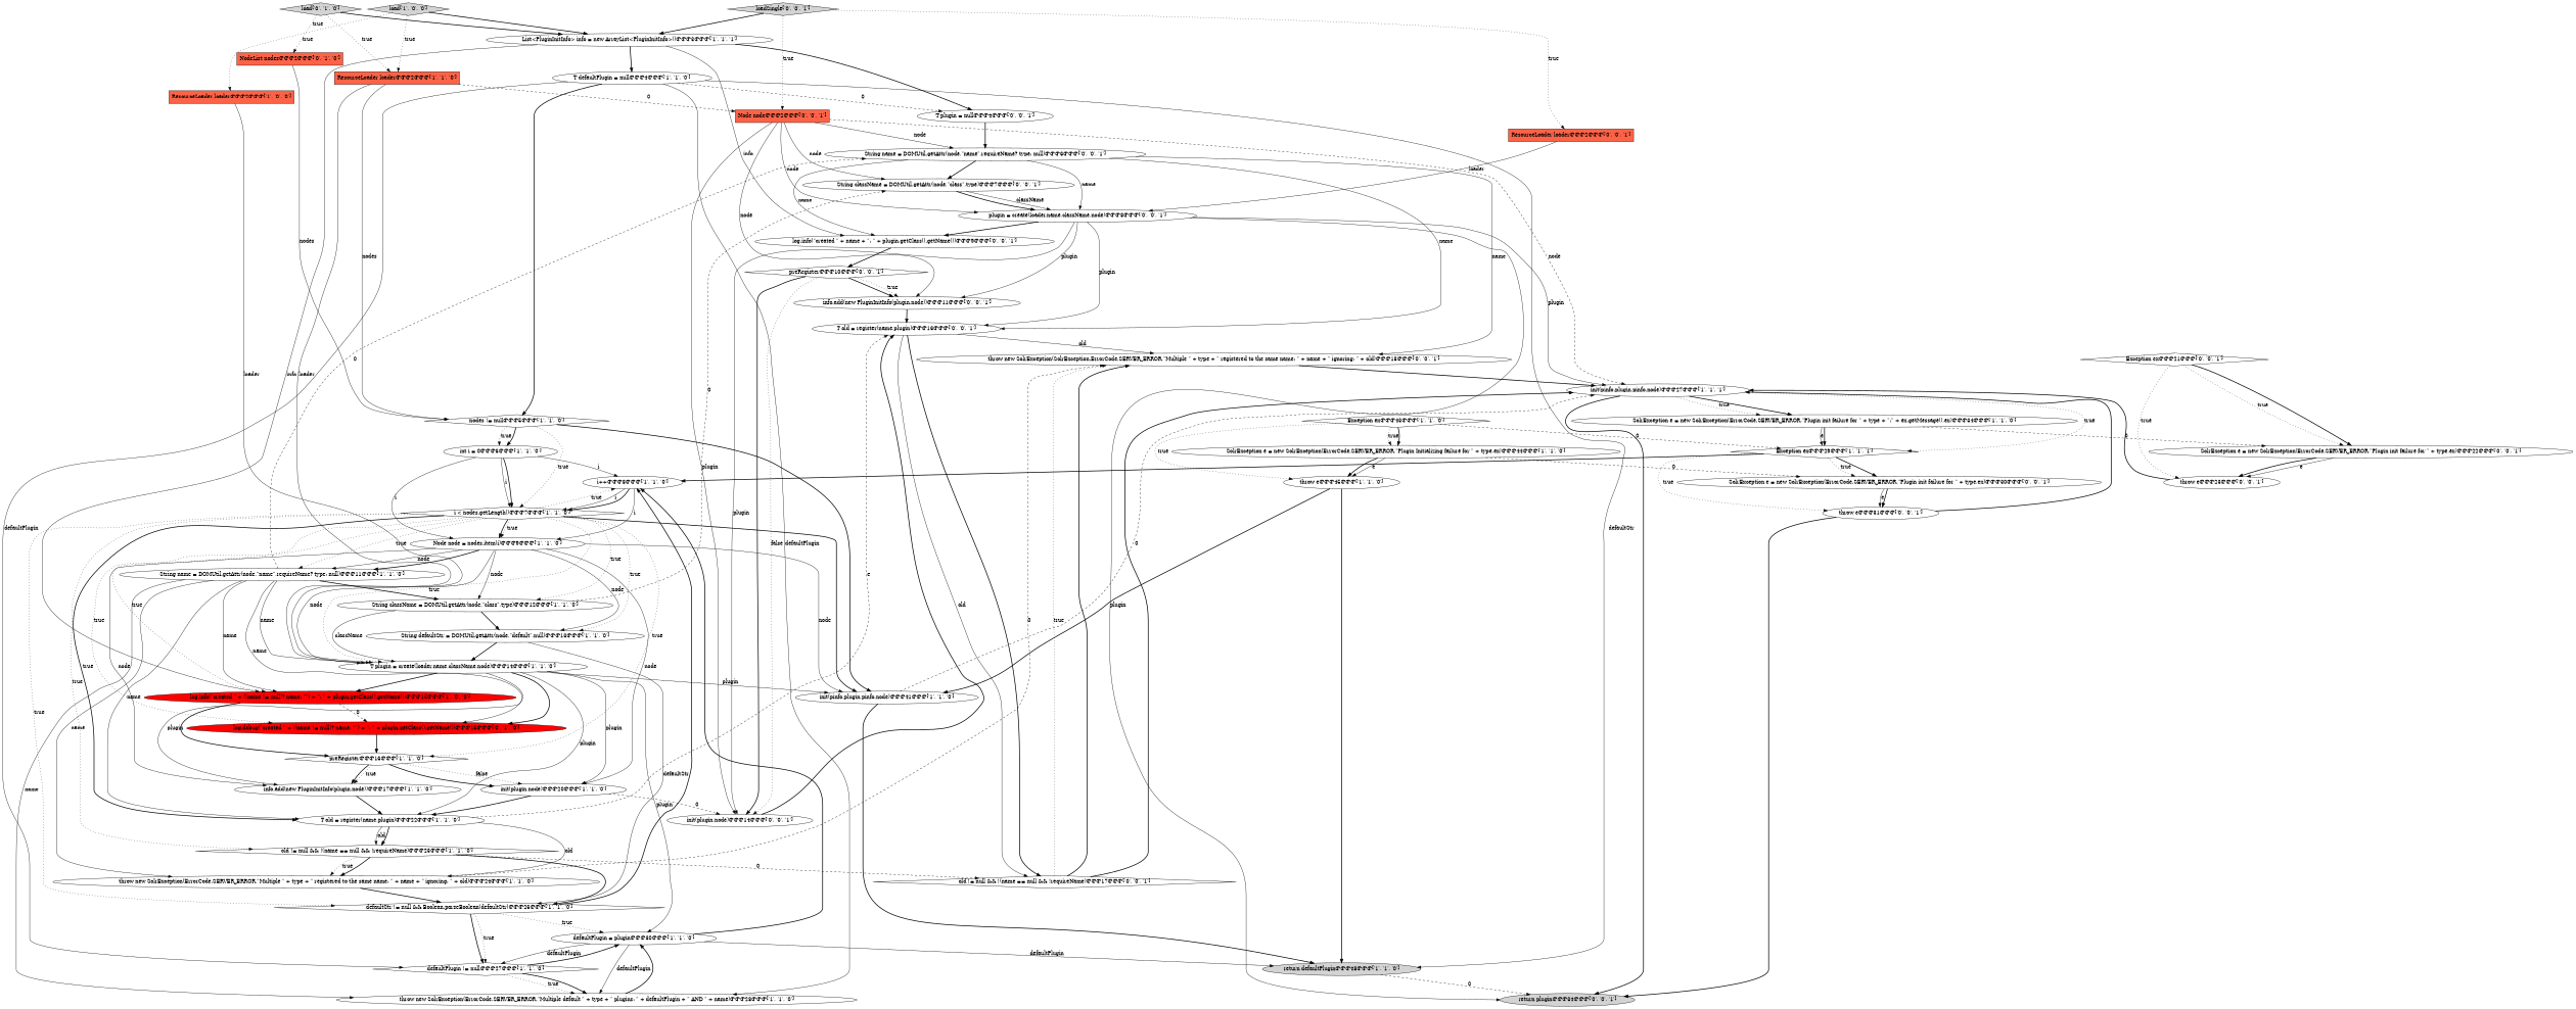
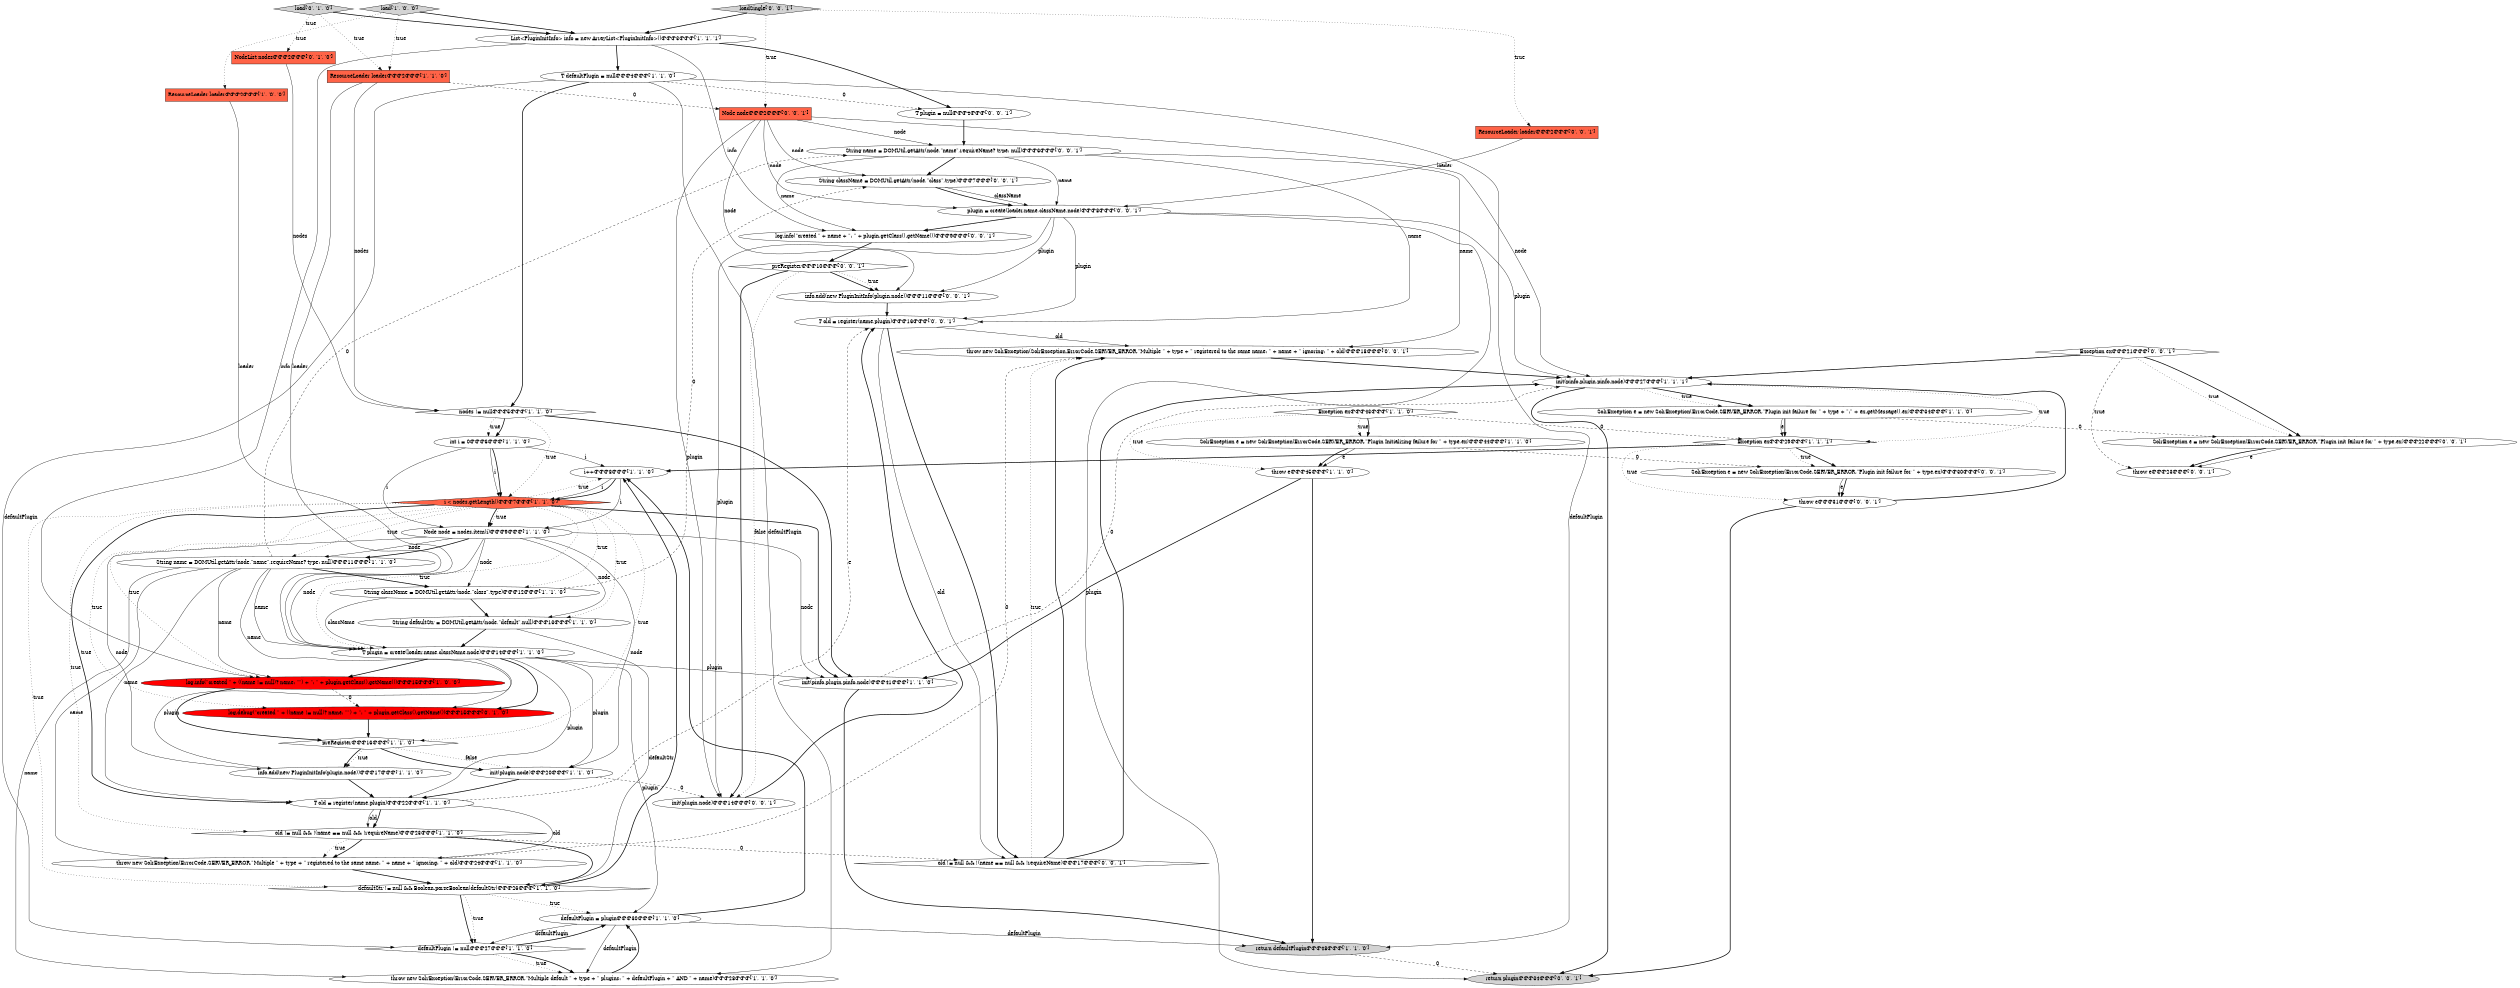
  digraph {
    fontname="DejaVu Serif"
    node [fillcolor=white fontname="DejaVu Serif" shape=ellipse style=filled]
    edge [fontname="DejaVu Serif" style=bold]
    n1 [label="T plugin = null@@@4@@@['0', '0', '1']"]
    n2 [label="String name = DOMUtil.getAttr(node,\"name\",requireName? type: null)@@@6@@@['0', '0', '1']"]
    n3 [label="String className = DOMUtil.getAttr(node,\"class\",type)@@@7@@@['0', '0', '1']"]
    n4 [label="T old = register(name,plugin)@@@16@@@['0', '0', '1']"]
    n5 [label="throw new SolrException(SolrException.ErrorCode.SERVER_ERROR,\"Multiple \" + type + \" registered to the same name: \" + name + \" ignoring: \" + old)@@@18@@@['0', '0', '1']"]
    n6 [label="log.info(\"created \" + name + \": \" + plugin.getClass().getName())@@@9@@@['0', '0', '1']"]
    n7 [label="plugin = create(loader,name,className,node)@@@8@@@['0', '0', '1']"]
    n8 [fillcolor=red label="log.debug(\"created \" + ((name != null)? name: \"\") + \": \" + plugin.getClass().getName())@@@15@@@['0', '1', '0']"]
    n9 [label="preRegister@@@16@@@['1', '1', '0']" shape=diamond]
    n10 [label="init(plugin,node)@@@20@@@['1', '1', '0']"]
    n11 [label="info.add(new PluginInitInfo(plugin,node))@@@17@@@['1', '1', '0']"]
    n12 [label="String className = DOMUtil.getAttr(node,\"class\",type)@@@12@@@['1', '1', '0']"]
    n13 [label="String defaultStr = DOMUtil.getAttr(node,\"default\",null)@@@13@@@['1', '1', '0']"]
    n14 [label="T plugin = create(loader,name,className,node)@@@14@@@['1', '1', '0']"]
    n15 [label="defaultStr != null && Boolean.parseBoolean(defaultStr)@@@26@@@['1', '1', '0']" shape=diamond]
    n16 [fillcolor=red label="log.info(\"created \" + ((name != null)? name: \"\") + \": \" + plugin.getClass().getName())@@@15@@@['1', '0', '0']"]
    n17 [label="T old = register(name,plugin)@@@22@@@['1', '1', '0']"]
    n18 [label="init(pinfo.plugin,pinfo.node)@@@41@@@['1', '1', '0']"]
    n19 [label="defaultPlugin = plugin@@@30@@@['1', '1', '0']"]
    n20 [label="old != null && !(name == null && !requireName)@@@17@@@['0', '0', '1']" shape=diamond]
    n21 [label="init(pinfo.plugin,pinfo.node)@@@27@@@['1', '1', '1']"]
    n22 [label="preRegister@@@10@@@['0', '0', '1']" shape=diamond]
    n23 [label="init(plugin,node)@@@14@@@['0', '0', '1']"]
    n24 [label="info.add(new PluginInitInfo(plugin,node))@@@11@@@['0', '0', '1']"]
    n25 [fillcolor=lightgray label="return plugin@@@34@@@['0', '0', '1']"]
-   n26 [label="i < nodes.getLength()@@@7@@@['1', '1', '0']" shape=diamond]
+   n26 [fillcolor=tomato label="i < nodes.getLength()@@@7@@@['1', '1', '0']" shape=diamond]
    n27 [label="Node node = nodes.item(i)@@@9@@@['1', '1', '0']"]
    n28 [label="i++@@@8@@@['1', '1', '0']"]
    n29 [label="String name = DOMUtil.getAttr(node,\"name\",requireName? type: null)@@@11@@@['1', '1', '0']"]
    n30 [label="old != null && !(name == null && !requireName)@@@23@@@['1', '1', '0']" shape=diamond]
    n31 [label="defaultPlugin != null@@@27@@@['1', '1', '0']" shape=diamond]
    n32 [label="throw new SolrException(ErrorCode.SERVER_ERROR,\"Multiple default \" + type + \" plugins: \" + defaultPlugin + \" AND \" + name)@@@28@@@['1', '1', '0']"]
    n33 [label="throw new SolrException(ErrorCode.SERVER_ERROR,\"Multiple \" + type + \" registered to the same name: \" + name + \" ignoring: \" + old)@@@24@@@['1', '1', '0']"]
    n34 [fillcolor=lightgray label="return defaultPlugin@@@48@@@['1', '1', '0']"]
    n35 [fillcolor=lightgray label="load['0', '1', '0']" shape=diamond]
    n36 [fillcolor=tomato label="NodeList nodes@@@2@@@['0', '1', '0']" shape=box]
    n37 [fillcolor=tomato label="ResourceLoader loader@@@2@@@['1', '1', '0']" shape=box]
    n38 [label="List<PluginInitInfo> info = new ArrayList<PluginInitInfo>()@@@3@@@['1', '1', '1']"]
    n39 [label="nodes != null@@@5@@@['1', '1', '0']" shape=diamond]
    n40 [fillcolor=tomato label="Node node@@@2@@@['0', '0', '1']" shape=box]
    n41 [label="T defaultPlugin = null@@@4@@@['1', '1', '0']"]
    n42 [label="int i = 0@@@6@@@['1', '1', '0']"]
    n43 [label="SolrException e = new SolrException(ErrorCode.SERVER_ERROR,\"Plugin init failure for \" + type,ex)@@@22@@@['0', '0', '1']"]
    n44 [label="throw e@@@23@@@['0', '0', '1']"]
    n45 [label="Exception ex@@@21@@@['0', '0', '1']" shape=diamond]
    n46 [fillcolor=tomato label="ResourceLoader loader@@@2@@@['0', '0', '1']" shape=box]
    n47 [label="Exception ex@@@29@@@['1', '1', '1']" shape=diamond]
    n48 [label="SolrException e = new SolrException(ErrorCode.SERVER_ERROR,\"Plugin init failure for \" + type,ex)@@@30@@@['0', '0', '1']"]
    n49 [label="throw e@@@31@@@['0', '0', '1']"]
    n50 [fillcolor=tomato label="ResourceLoader loader@@@2@@@['1', '0', '0']" shape=box]
    n51 [label="SolrException e = new SolrException(ErrorCode.SERVER_ERROR,\"Plugin init failure for \" + type + \":\" + ex.getMessage(),ex)@@@34@@@['1', '1', '0']"]
    n52 [fillcolor=lightgray label="loadSingle['0', '0', '1']" shape=diamond]
    n53 [label="Exception ex@@@43@@@['1', '1', '0']" shape=diamond]
    n54 [label="throw e@@@45@@@['1', '1', '0']"]
    n55 [label="SolrException e = new SolrException(ErrorCode.SERVER_ERROR,\"Plugin Initializing failure for \" + type,ex)@@@44@@@['1', '1', '0']"]
    n56 [fillcolor=lightgray label="load['1', '0', '0']" shape=diamond]
    n1 -> n2
    n2 -> n3
    n2 -> n4 [label=name style=solid]
    n2 -> n5 [label=name style=solid]
    n2 -> n6 [label=name style=solid]
    n2 -> n7 [label=name style=solid]
    n3 -> n7 [label=className style=solid]
    n3 -> n7
    n4 -> n5 [label=old style=solid]
    n4 -> n20 [label=old style=solid]
    n4 -> n20
    n5 -> n21
    n6 -> n22
    n7 -> n4 [label=plugin style=solid]
    n7 -> n6
    n7 -> n21 [label=plugin style=solid]
    n7 -> n23 [label=plugin style=solid]
    n7 -> n24 [label=plugin style=solid]
    n7 -> n25 [label=plugin style=solid]
    n8 -> n9
    n9 -> n10
    n9 -> n10 [label=false style=dotted]
    n9 -> n11 [label=true style=dotted]
    n9 -> n11
    n10 -> n17
    n10 -> n23 [label=0 style=dashed]
    n11 -> n17
    n12 -> n3 [label=0 style=dashed]
    n12 -> n13
    n12 -> n14 [label=className style=solid]
    n13 -> n14
    n13 -> n15 [label=defaultStr style=solid]
    n14 -> n8
    n14 -> n10 [label=plugin style=solid]
    n14 -> n11 [label=plugin style=solid]
    n14 -> n16
    n14 -> n17 [label=plugin style=solid]
    n14 -> n18 [label=plugin style=solid]
    n14 -> n19 [label=plugin style=solid]
    n15 -> n19 [label=true style=dotted]
    n15 -> n28
    n15 -> n31
    n15 -> n31 [label=true style=dotted]
    n16 -> n8 [label=0 style=dashed]
    n16 -> n9
    n17 -> n4 [label=e style=dashed]
    n17 -> n30 [label=old style=solid]
    n17 -> n30
    n17 -> n33 [label=old style=solid]
    n18 -> n21 [label=0 style=dashed]
    n18 -> n34
    n19 -> n28
    n19 -> n31 [label=defaultPlugin style=solid]
    n19 -> n32 [label=defaultPlugin style=solid]
    n19 -> n34 [label=defaultPlugin style=solid]
    n20 -> n5 [label=true style=dotted]
    n20 -> n5
    n20 -> n21
    n21 -> n25
    n21 -> n47 [label=true style=dotted]
    n21 -> n51
    n21 -> n51 [label=true style=dotted]
    n22 -> n23
    n22 -> n23 [label=false style=dotted]
    n22 -> n24
    n22 -> n24 [label=true style=dotted]
    n23 -> n4
    n24 -> n4
    n26 -> n8 [label=true style=dotted]
    n26 -> n9 [label=true style=dotted]
    n26 -> n12 [label=true style=dotted]
    n26 -> n13 [label=true style=dotted]
    n26 -> n14 [label=true style=dotted]
    n26 -> n15 [label=true style=dotted]
    n26 -> n16 [label=true style=dotted]
    n26 -> n17 [label=true]
    n26 -> n18
    n26 -> n27
    n26 -> n27 [label=true style=dotted]
    n26 -> n28 [label=true style=dotted]
    n26 -> n29 [label=true style=dotted]
    n26 -> n30 [label=true style=dotted]
    n27 -> n10 [label="node" style=solid]
    n27 -> n11 [label="node" style=solid]
    n27 -> n12 [label="node" style=solid]
    n27 -> n13 [label="node" style=solid]
    n27 -> n14 [label="node" style=solid]
    n27 -> n18 [label="node" style=solid]
    n27 -> n29
    n27 -> n29 [label="node" style=solid]
    n28 -> n26 [label=i style=solid]
    n28 -> n26
    n28 -> n27 [label=i style=solid]
    n29 -> n2 [label=0 style=dashed]
    n29 -> n8 [label=name style=solid]
    n29 -> n12
    n29 -> n14 [label=name style=solid]
    n29 -> n16 [label=name style=solid]
    n29 -> n17 [label=name style=solid]
    n29 -> n32 [label=name style=solid]
    n29 -> n33 [label=name style=solid]
    n30 -> n15
    n30 -> n20 [label=0 style=dashed]
    n30 -> n33 [label=true style=dotted]
    n30 -> n33
    n31 -> n19
    n31 -> n32 [label=true style=dotted]
    n31 -> n32
    n32 -> n19
    n33 -> n5 [label=0 style=dashed]
    n33 -> n15
    n34 -> n25 [label=0 style=dashed]
    n35 -> n36 [label=true style=dotted]
    n35 -> n37 [label=true style=dotted]
    n35 -> n38
    n36 -> n39 [label=nodes style=solid]
    n37 -> n14 [label=loader style=solid]
    n37 -> n39 [label=nodes style=solid]
    n37 -> n40 [label=0 style=dashed]
    n38 -> n1
    n38 -> n6 [label=info style=solid]
    n38 -> n16 [label=info style=solid]
    n38 -> n41
    n39 -> n18
    n39 -> n26 [label=true style=dotted]
    n39 -> n42 [label=true style=dotted]
    n39 -> n42
    n40 -> n2 [label="node" style=solid]
    n40 -> n3 [label="node" style=solid]
    n40 -> n7 [label="node" style=solid]
-   n40 -> n21 [label="node" style=dashed]
+   n40 -> n21 [label="node" style=solid]
    n40 -> n23 [label=plugin style=solid]
    n40 -> n24 [label="node" style=solid]
    n41 -> n1 [label=0 style=dashed]
    n41 -> n31 [label=defaultPlugin style=solid]
    n41 -> n32 [label=defaultPlugin style=solid]
-   n41 -> n34 [label=defaultStr style=solid]
+   n41 -> n34 [label=defaultPlugin style=solid]
    n41 -> n39
    n42 -> n26
    n42 -> n26 [label=i style=solid]
    n42 -> n27 [label=i style=solid]
    n42 -> n28 [label=i style=solid]
    n43 -> n44 [label=e style=solid]
    n43 -> n44
-   n44 -> n21
+   n45 -> n21
    n45 -> n43
    n45 -> n43 [label=true style=dotted]
-   n45 -> n44 [label=true style=dotted]
+   n45 -> n44 [label=true style=dashed]
    n46 -> n7 [label=loader style=solid]
    n47 -> n28
    n47 -> n48
    n47 -> n48 [label=true style=dotted]
    n47 -> n49 [label=true style=dotted]
    n48 -> n49
    n48 -> n49 [label=e style=solid]
    n49 -> n21
    n49 -> n25
    n50 -> n14 [label=loader style=solid]
    n51 -> n43 [label=0 style=dashed]
    n51 -> n47
    n51 -> n47 [label=e style=solid]
    n52 -> n38
    n52 -> n40 [label=true style=dotted]
    n52 -> n46 [label=true style=dotted]
    n53 -> n47 [label=0 style=dashed]
    n53 -> n54 [label=true style=dotted]
    n53 -> n55 [label=true style=dotted]
    n53 -> n55
    n54 -> n18
    n54 -> n34
    n55 -> n48 [label=0 style=dashed]
    n55 -> n54 [label=e style=solid]
    n55 -> n54
    n56 -> n37 [label=true style=dotted]
    n56 -> n38
    n56 -> n50 [label=true style=dotted]
  }
